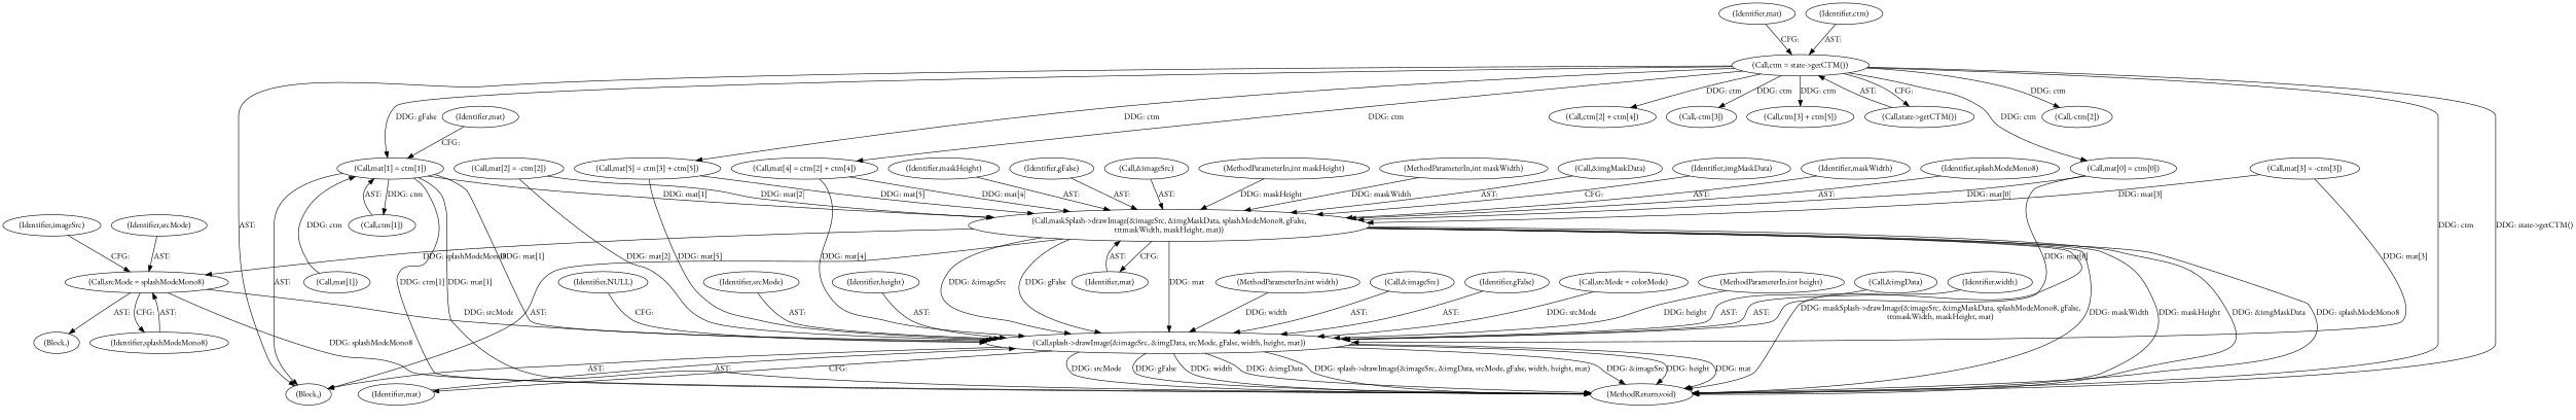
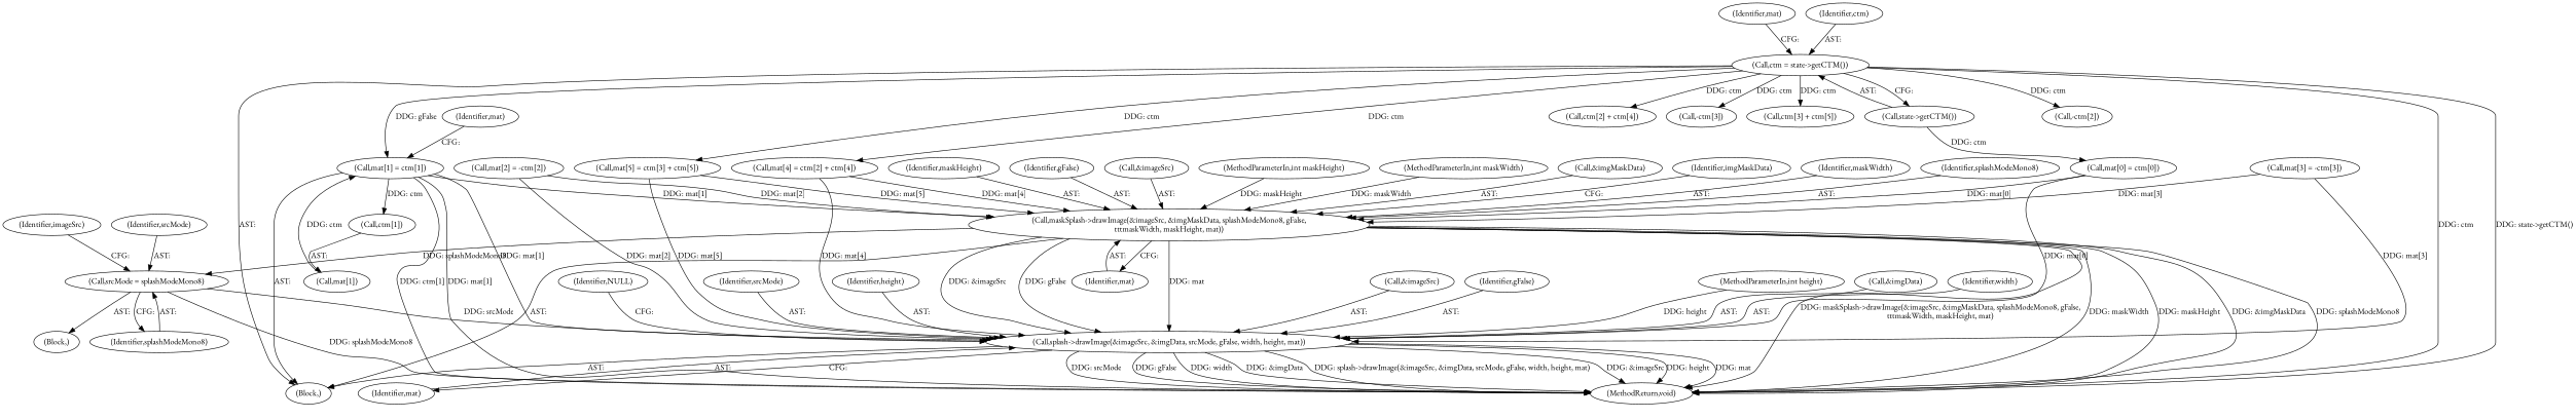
  digraph {
    fontname="EB Garamond"
    node [fontname="EB Garamond"]
    edge [fontname="EB Garamond"]
    n1 [label="(Call,mat[1] = ctm[1])"]
    n2 [label="(Call,maskSplash->drawImage(&imageSrc, &imgMaskData, splashModeMono8, gFalse,\n\t\t\tmaskWidth, maskHeight, mat))"]
    n3 [label="(Call,splash->drawImage(&imageSrc, &imgData, srcMode, gFalse, width, height, mat))"]
    n4 [label="(Call,ctm[1])"]
    n5 [label="(MethodReturn,void)"]
    n6 [label="(Block,)"]
    n7 [label="(Call,srcMode = splashModeMono8)"]
    n8 [label="(Identifier,mat)"]
    n9 [label="(Identifier,mat)"]
    n10 [label="(Call,ctm = state->getCTM())"]
    n11 [label="(Call,state->getCTM())"]
    n12 [label="(Call,ctm[2] + ctm[4])"]
    n13 [label="(Call,-ctm[3])"]
    n14 [label="(Call,ctm[3] + ctm[5])"]
    n15 [label="(Call,mat[5] = ctm[3] + ctm[5])"]
    n16 [label="(Call,mat[4] = ctm[2] + ctm[4])"]
    n17 [label="(Call,-ctm[2])"]
    n18 [label="(Call,mat[0] = ctm[0])"]
    n19 [label="(Block,)"]
    n20 [label="(Identifier,splashModeMono8)"]
    n21 [label="(Identifier,maskHeight)"]
    n22 [label="(Identifier,gFalse)"]
    n23 [label="(Identifier,srcMode)"]
    n24 [label="(Identifier,height)"]
    n25 [label="(Call,&imageSrc)"]
    n26 [label="(MethodParameterIn,int maskHeight)"]
    n27 [label="(MethodParameterIn,int maskWidth)"]
    n28 [label="(Call,&imgMaskData)"]
    n29 [label="(Identifier,mat)"]
    n30 [label="(Call,mat[3] = -ctm[3])"]
    n31 [label="(Identifier,imgMaskData)"]
    n32 [label="(Identifier,mat)"]
    n33 [label="(Identifier,maskWidth)"]
    n34 [label="(Identifier,srcMode)"]
-   n35 [label="(MethodParameterIn,int width)"]
    n36 [label="(Call,mat[2] = -ctm[2])"]
    n37 [label="(Call,mat[1])"]
    n38 [label="(Identifier,ctm)"]
    n39 [label="(Call,&imageSrc)"]
    n40 [label="(Identifier,gFalse)"]
    n41 [label="(Identifier,imageSrc)"]
-   n42 [label="(Call,srcMode = colorMode)"]
    n43 [label="(MethodParameterIn,int height)"]
    n44 [label="(Call,&imgData)"]
    n45 [label="(Identifier,width)"]
    n46 [label="(Identifier,NULL)"]
    n47 [label="(Identifier,splashModeMono8)"]
    n1 -> n2 [label="DDG: mat[1]"]
    n1 -> n3 [label="DDG: mat[1]"]
    n1 -> n4 [label="DDG: ctm"]
    n1 -> n5 [label="DDG: ctm[1]"]
    n1 -> n5 [label="DDG: mat[1]"]
    n1 -> n6 [label="AST: "]
    n2 -> n3 [label="DDG: &imageSrc"]
    n2 -> n3 [label="DDG: gFalse"]
    n2 -> n3 [label="DDG: mat"]
    n2 -> n5 [label="DDG: maskHeight"]
    n2 -> n5 [label="DDG: maskSplash->drawImage(&imageSrc, &imgMaskData, splashModeMono8, gFalse,\n\t\t\tmaskWidth, maskHeight, mat)"]
    n2 -> n5 [label="DDG: maskWidth"]
    n2 -> n5 [label="DDG: &imgMaskData"]
    n2 -> n5 [label="DDG: splashModeMono8"]
    n2 -> n6 [label="AST: "]
    n2 -> n7 [label="DDG: splashModeMono8"]
    n2 -> n8 [label="CFG: "]
    n3 -> n5 [label="DDG: &imageSrc"]
    n3 -> n5 [label="DDG: height"]
    n3 -> n5 [label="DDG: mat"]
    n3 -> n5 [label="DDG: srcMode"]
    n3 -> n5 [label="DDG: gFalse"]
    n3 -> n5 [label="DDG: width"]
    n3 -> n5 [label="DDG: &imgData"]
    n3 -> n5 [label="DDG: splash->drawImage(&imageSrc, &imgData, srcMode, gFalse, width, height, mat)"]
    n3 -> n6 [label="AST: "]
    n3 -> n9 [label="CFG: "]
-   n4 -> n1 [label="AST: "]
+   n4 -> n37 [label="AST: "]
    n7 -> n3 [label="DDG: srcMode"]
    n7 -> n5 [label="DDG: splashModeMono8"]
    n7 -> n19 [label="AST: "]
    n7 -> n20 [label="CFG: "]
    n8 -> n2 [label="AST: "]
    n9 -> n3 [label="AST: "]
    n10 -> n1 [label="DDG: gFalse"]
    n10 -> n5 [label="DDG: ctm"]
    n10 -> n5 [label="DDG: state->getCTM()"]
    n10 -> n6 [label="AST: "]
    n10 -> n11 [label="CFG: "]
    n10 -> n12 [label="DDG: ctm"]
    n10 -> n13 [label="DDG: ctm"]
    n10 -> n14 [label="DDG: ctm"]
    n10 -> n15 [label="DDG: ctm"]
    n10 -> n16 [label="DDG: ctm"]
    n10 -> n17 [label="DDG: ctm"]
-   n10 -> n18 [label="DDG: ctm"]
+   n11 -> n18 [label="DDG: ctm"]
    n11 -> n10 [label="AST: "]
    n15 -> n2 [label="DDG: mat[5]"]
    n15 -> n3 [label="DDG: mat[5]"]
    n16 -> n2 [label="DDG: mat[4]"]
    n16 -> n3 [label="DDG: mat[4]"]
    n18 -> n2 [label="DDG: mat[0]"]
    n18 -> n3 [label="DDG: mat[0]"]
    n20 -> n7 [label="AST: "]
    n21 -> n2 [label="AST: "]
    n22 -> n2 [label="AST: "]
    n23 -> n3 [label="AST: "]
    n24 -> n3 [label="AST: "]
    n25 -> n2 [label="AST: "]
    n26 -> n2 [label="DDG: maskHeight"]
    n27 -> n2 [label="DDG: maskWidth"]
    n28 -> n2 [label="AST: "]
    n29 -> n1 [label="CFG: "]
    n30 -> n2 [label="DDG: mat[3]"]
    n30 -> n3 [label="DDG: mat[3]"]
    n31 -> n2 [label="CFG: "]
    n32 -> n10 [label="CFG: "]
    n33 -> n2 [label="AST: "]
    n34 -> n7 [label="AST: "]
-   n35 -> n3 [label="DDG: width"]
    n36 -> n2 [label="DDG: mat[2]"]
    n36 -> n3 [label="DDG: mat[2]"]
    n37 -> n1 [label="DDG: ctm"]
    n38 -> n10 [label="AST: "]
    n39 -> n3 [label="AST: "]
    n40 -> n3 [label="AST: "]
    n41 -> n7 [label="CFG: "]
-   n42 -> n3 [label="DDG: srcMode"]
    n43 -> n3 [label="DDG: height"]
    n44 -> n3 [label="AST: "]
    n45 -> n3 [label="AST: "]
    n46 -> n3 [label="CFG: "]
    n47 -> n2 [label="AST: "]
  }
